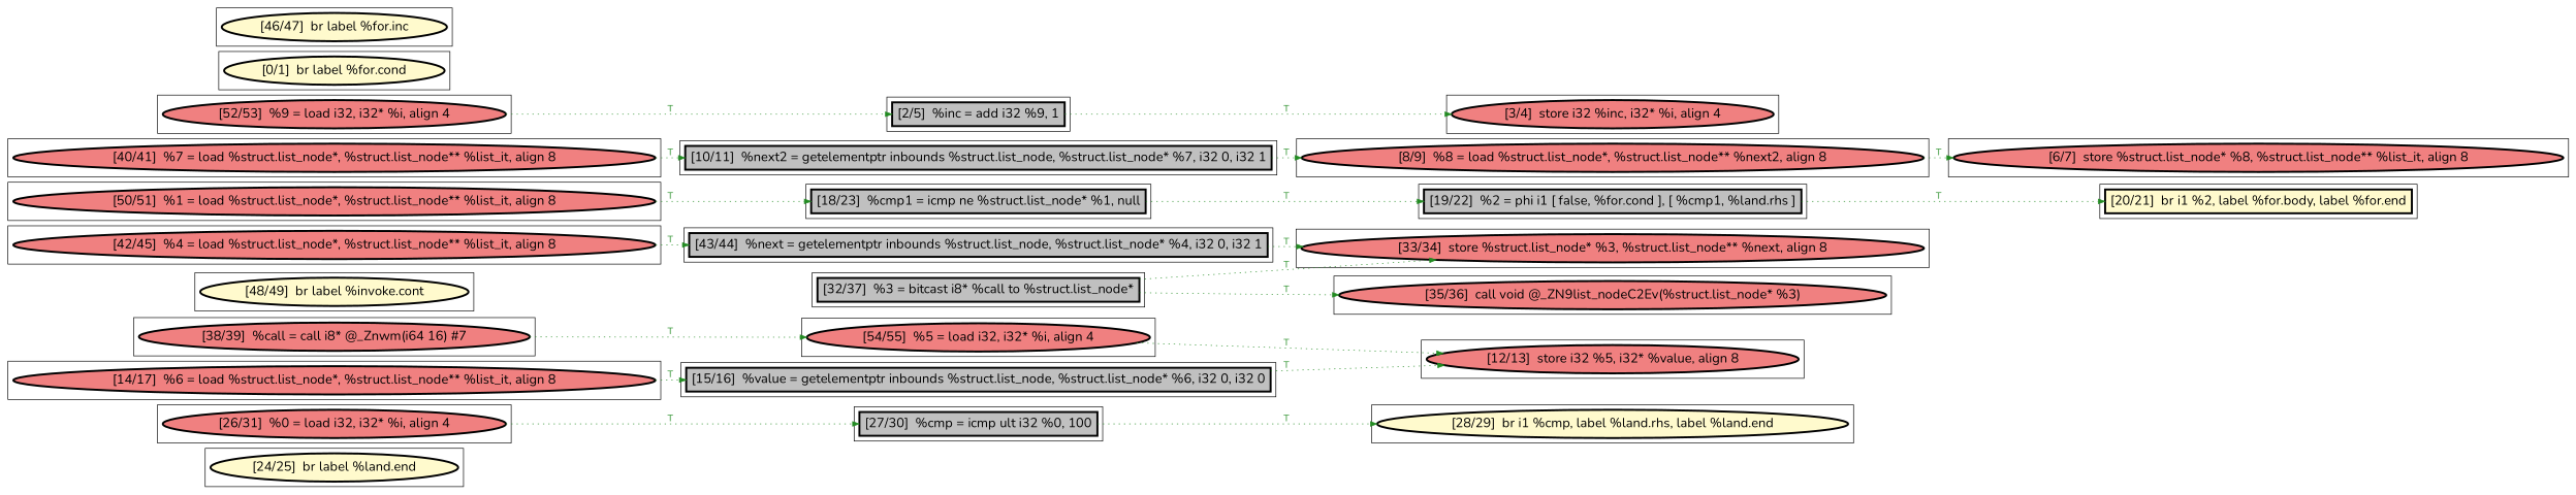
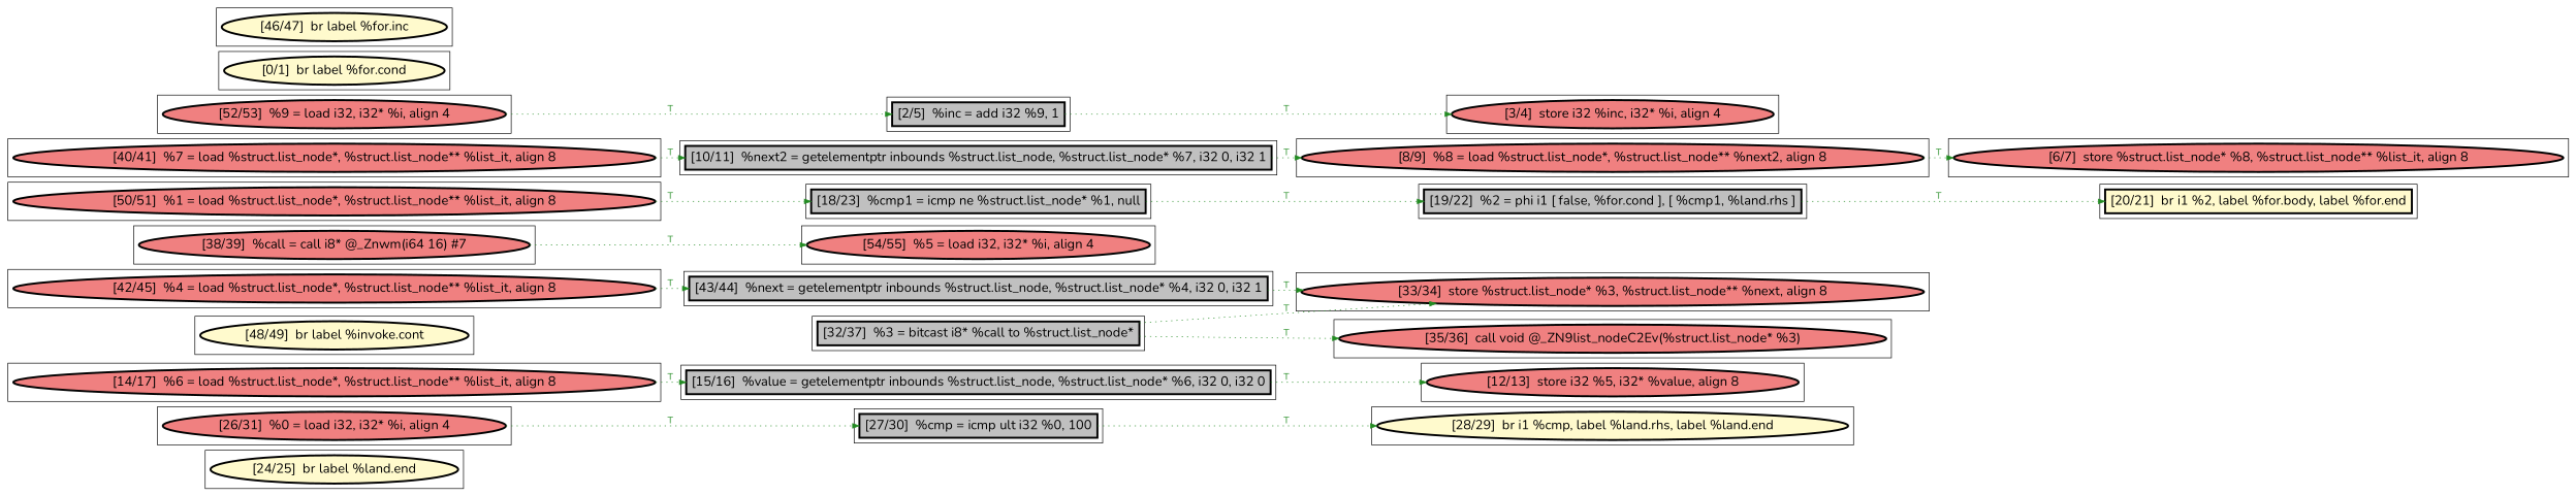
  digraph {
    fontname=Nunito
    rankdir=LR
    node [fillcolor=lightcoral fontname=Nunito fontsize=20 penwidth=3.0 shape=ellipse style=filled]
    edge [color=forestgreen fontcolor=forestgreen fontname=Nunito style=dotted]
    n1 [fillcolor=lemonchiffon label="[24/25]  br label %land.end"]
    n2 [fillcolor=grey label="[27/30]  %cmp = icmp ult i32 %0, 100" shape=rectangle]
    n3 [fillcolor=grey label="[15/16]  %value = getelementptr inbounds %struct.list_node, %struct.list_node* %6, i32 0, i32 0" shape=rectangle]
    n4 [label="[26/31]  %0 = load i32, i32* %i, align 4"]
    n5 [fillcolor=lemonchiffon label="[28/29]  br i1 %cmp, label %land.rhs, label %land.end"]
    n6 [fillcolor=lemonchiffon label="[48/49]  br label %invoke.cont"]
    n7 [label="[33/34]  store %struct.list_node* %3, %struct.list_node** %next, align 8"]
    n8 [fillcolor=grey label="[43/44]  %next = getelementptr inbounds %struct.list_node, %struct.list_node* %4, i32 0, i32 1" shape=rectangle]
    n9 [label="[54/55]  %5 = load i32, i32* %i, align 4"]
    n10 [label="[50/51]  %1 = load %struct.list_node*, %struct.list_node** %list_it, align 8"]
    n11 [fillcolor=grey label="[10/11]  %next2 = getelementptr inbounds %struct.list_node, %struct.list_node* %7, i32 0, i32 1" shape=rectangle]
    n12 [label="[8/9]  %8 = load %struct.list_node*, %struct.list_node** %next2, align 8"]
    n13 [label="[6/7]  store %struct.list_node* %8, %struct.list_node** %list_it, align 8"]
    n14 [fillcolor=grey label="[18/23]  %cmp1 = icmp ne %struct.list_node* %1, null" shape=rectangle]
    n15 [fillcolor=grey label="[2/5]  %inc = add i32 %9, 1" shape=rectangle]
    n16 [label="[40/41]  %7 = load %struct.list_node*, %struct.list_node** %list_it, align 8"]
    n17 [label="[12/13]  store i32 %5, i32* %value, align 8"]
    n18 [fillcolor=lemonchiffon label="[0/1]  br label %for.cond"]
    n19 [label="[14/17]  %6 = load %struct.list_node*, %struct.list_node** %list_it, align 8"]
    n20 [fillcolor=grey label="[19/22]  %2 = phi i1 [ false, %for.cond ], [ %cmp1, %land.rhs ]" shape=rectangle]
    n21 [fillcolor=lemonchiffon label="[46/47]  br label %for.inc"]
    n22 [label="[35/36]  call void @_ZN9list_nodeC2Ev(%struct.list_node* %3)"]
    n23 [label="[3/4]  store i32 %inc, i32* %i, align 4"]
    n24 [label="[52/53]  %9 = load i32, i32* %i, align 4"]
    n25 [fillcolor=lemonchiffon label="[20/21]  br i1 %2, label %for.body, label %for.end" shape=box]
    n26 [fillcolor=grey label="[32/37]  %3 = bitcast i8* %call to %struct.list_node*" shape=rectangle]
    n27 [label="[42/45]  %4 = load %struct.list_node*, %struct.list_node** %list_it, align 8"]
    n28 [label="[38/39]  %call = call i8* @_Znwm(i64 16) #7"]
    subgraph cluster_1 {
      n1
    }
    subgraph cluster_2 {
      n2
    }
    subgraph cluster_3 {
      n3
    }
    subgraph cluster_4 {
      n4
    }
    subgraph cluster_5 {
      n5
    }
    subgraph cluster_6 {
      n6
    }
    subgraph cluster_7 {
      n7
    }
    subgraph cluster_8 {
      n8
    }
    subgraph cluster_9 {
      n9
    }
    subgraph cluster_10 {
      n10
    }
    subgraph cluster_11 {
      n11
    }
    subgraph cluster_12 {
      n12
    }
    subgraph cluster_13 {
      n13
    }
    subgraph cluster_14 {
      n14
    }
    subgraph cluster_15 {
      n15
    }
    subgraph cluster_16 {
      n16
    }
    subgraph cluster_17 {
      n17
    }
    subgraph cluster_18 {
      n18
    }
    subgraph cluster_19 {
      n19
    }
    subgraph cluster_20 {
      n20
    }
    subgraph cluster_21 {
      n21
    }
    subgraph cluster_22 {
      n22
    }
    subgraph cluster_23 {
      n23
    }
    subgraph cluster_24 {
      n24
    }
    subgraph cluster_25 {
      n25
    }
    subgraph cluster_26 {
      n26
    }
    subgraph cluster_27 {
      n27
    }
    subgraph cluster_28 {
      n28
    }
    n2 -> n5 [label=T]
    n3 -> n17 [label=T]
    n4 -> n2 [label=T]
    n8 -> n7 [label=T]
-   n9 -> n17 [label=T]
    n10 -> n14 [label=T]
    n11 -> n12 [label=T]
    n12 -> n13 [label=T]
    n14 -> n20 [label=T]
    n15 -> n23 [label=T]
    n16 -> n11 [label=T]
    n19 -> n3 [label=T]
    n20 -> n25 [label=T]
    n24 -> n15 [label=T]
    n26 -> n7 [label=T]
    n26 -> n22 [label=T]
    n27 -> n8 [label=T]
    n28 -> n9 [label=T]
  }
